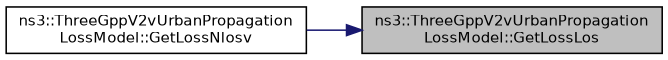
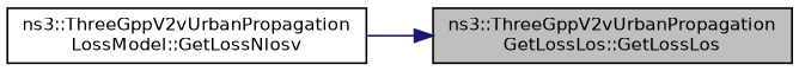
  digraph {
    rankdir=RL
    node [color=black fontname=Helvetica fontsize=10 shape=record style=filled]
-   n1 [fillcolor=grey75 fontcolor=black height=0.2 label="ns3::ThreeGppV2vUrbanPropagation\lLossModel::GetLossLos" width=0.4]
+   n1 [fillcolor=grey75 fontcolor=black height=0.2 label="ns3::ThreeGppV2vUrbanPropagation\lGetLossLos::GetLossLos" width=0.4]
    n2 [fillcolor=white height=0.2 label="ns3::ThreeGppV2vUrbanPropagation\lLossModel::GetLossNlosv" width=0.4]
    n1 -> n2 [color=midnightblue dir=back fontname=Helvetica fontsize=10 labelfontname=Helvetica labelfontsize=10 style=solid]
  }
